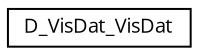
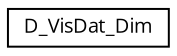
  digraph {
    rankdir=LR
    fontname="Open Sans"
-   n1 [color=black fillcolor=white fontname="Open Sans" fontsize=10 height=0.2 label=D_VisDat_VisDat shape=record style=filled width=0.4]
+   n1 [color=black fillcolor=white fontname="Open Sans" fontsize=10 height=0.2 label=D_VisDat_Dim shape=record style=filled width=0.4]
  }
